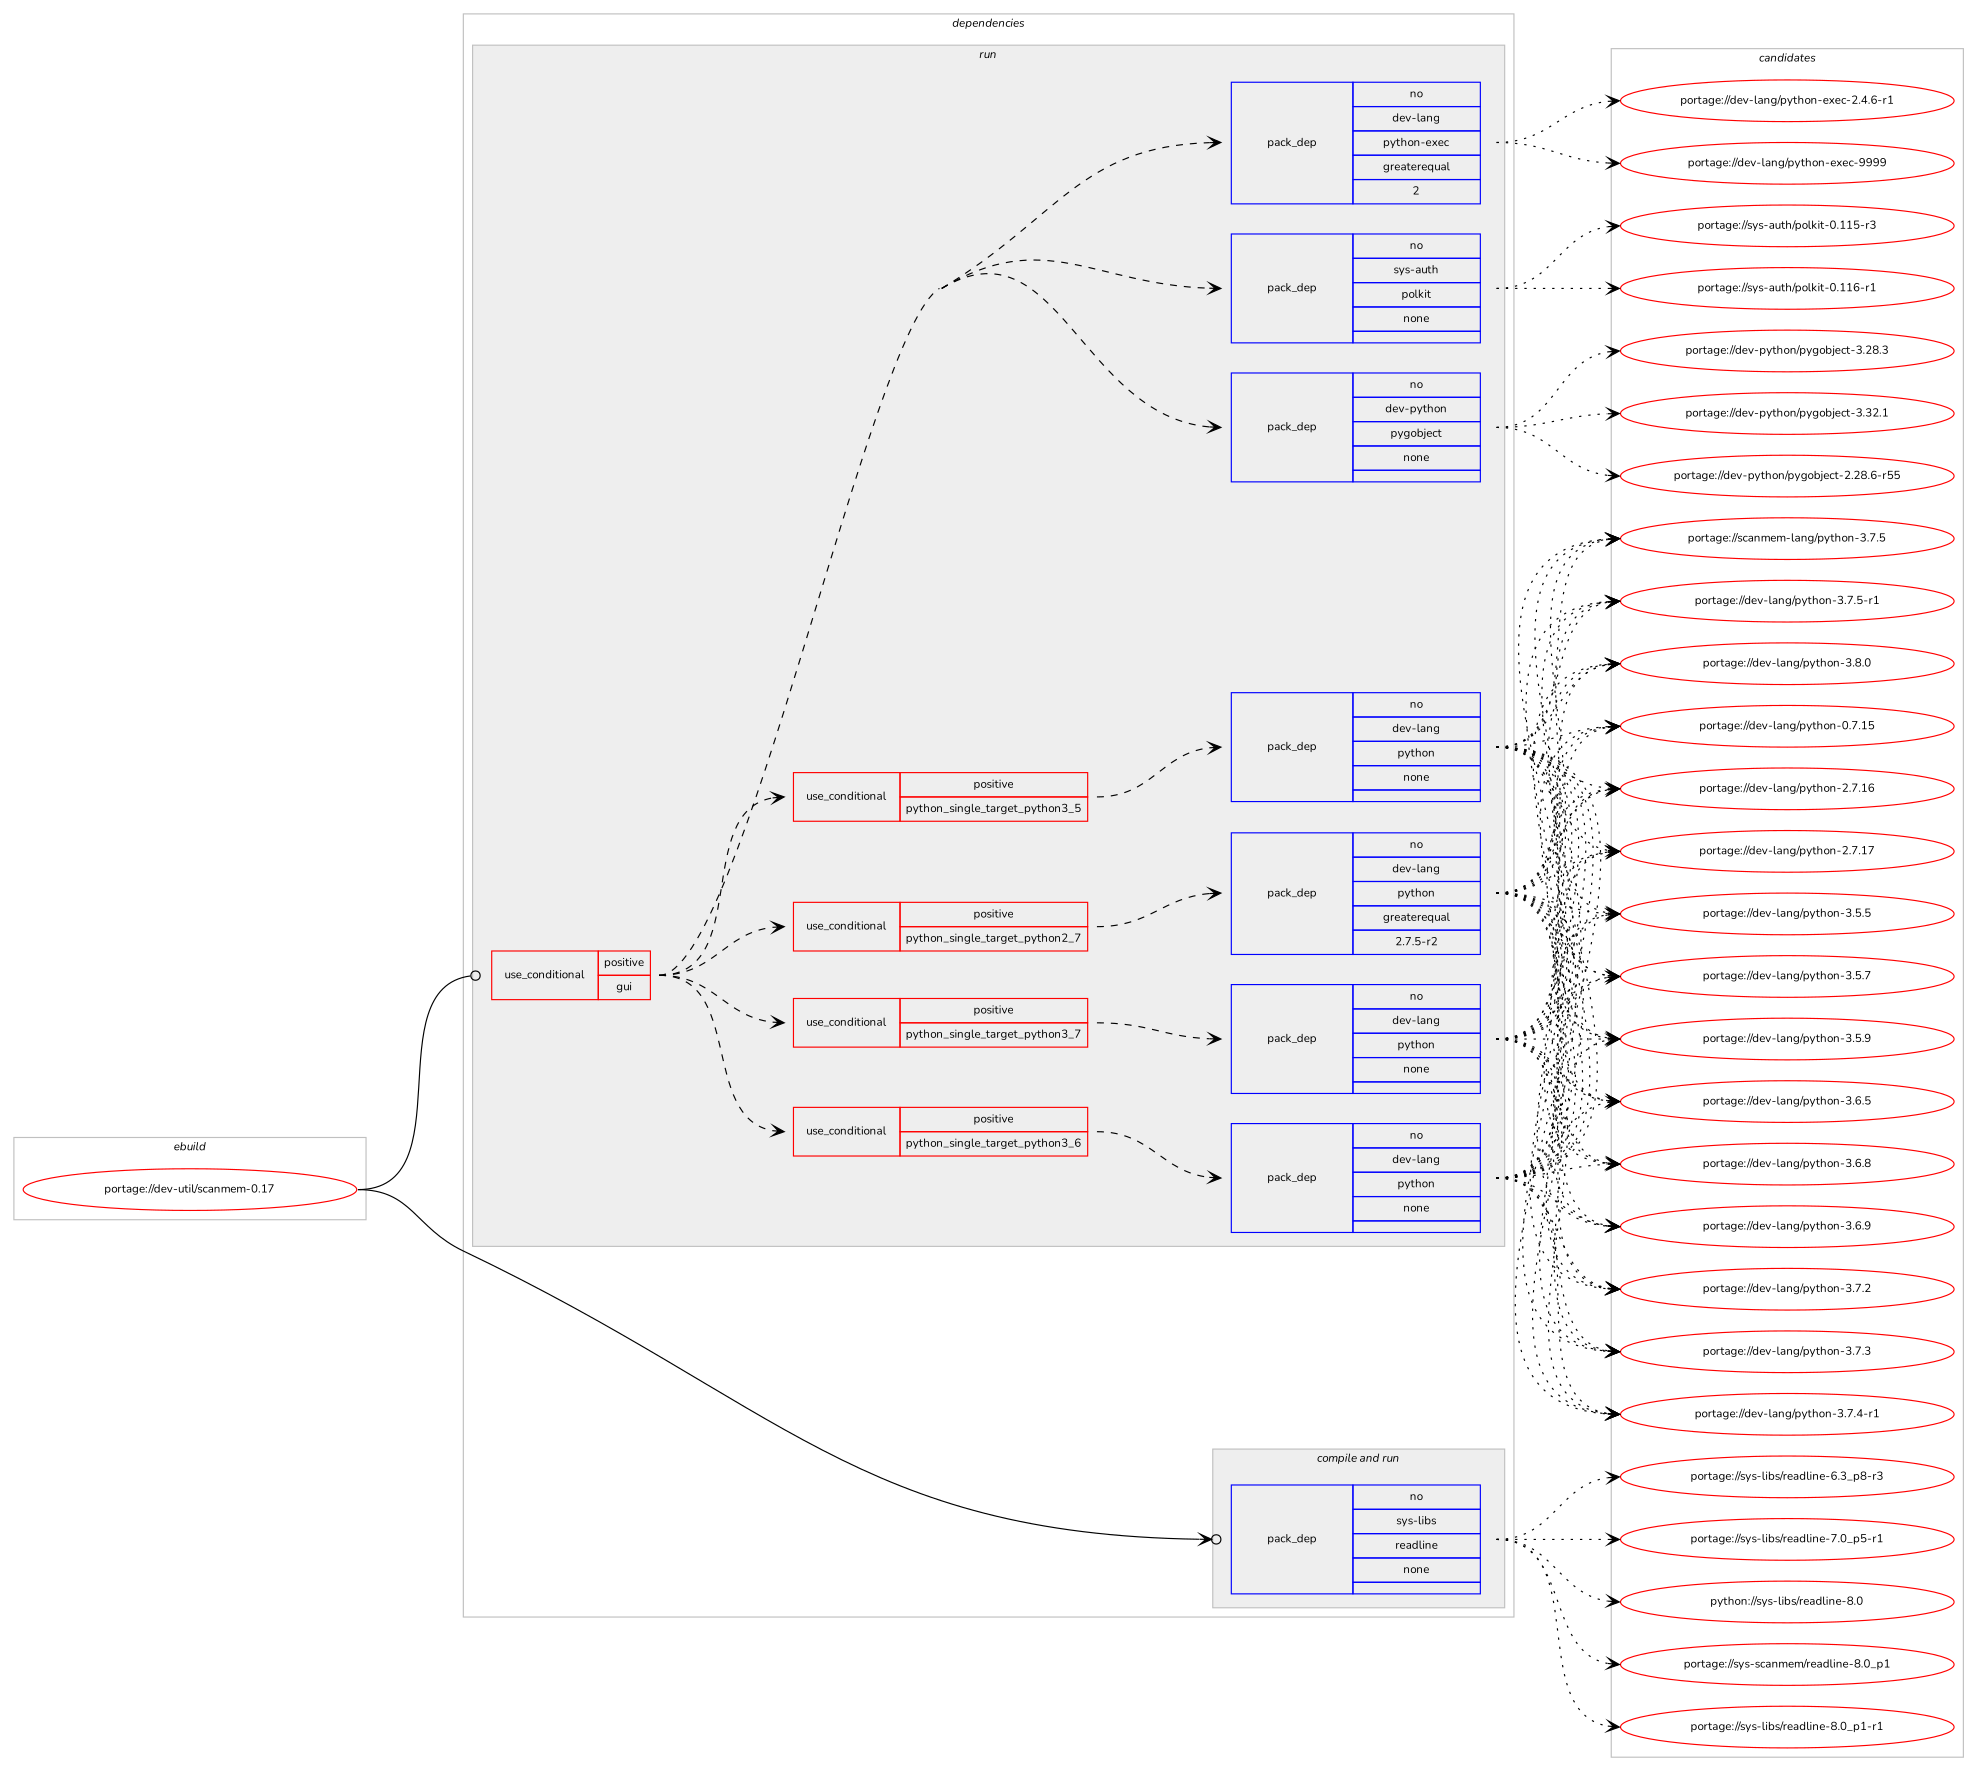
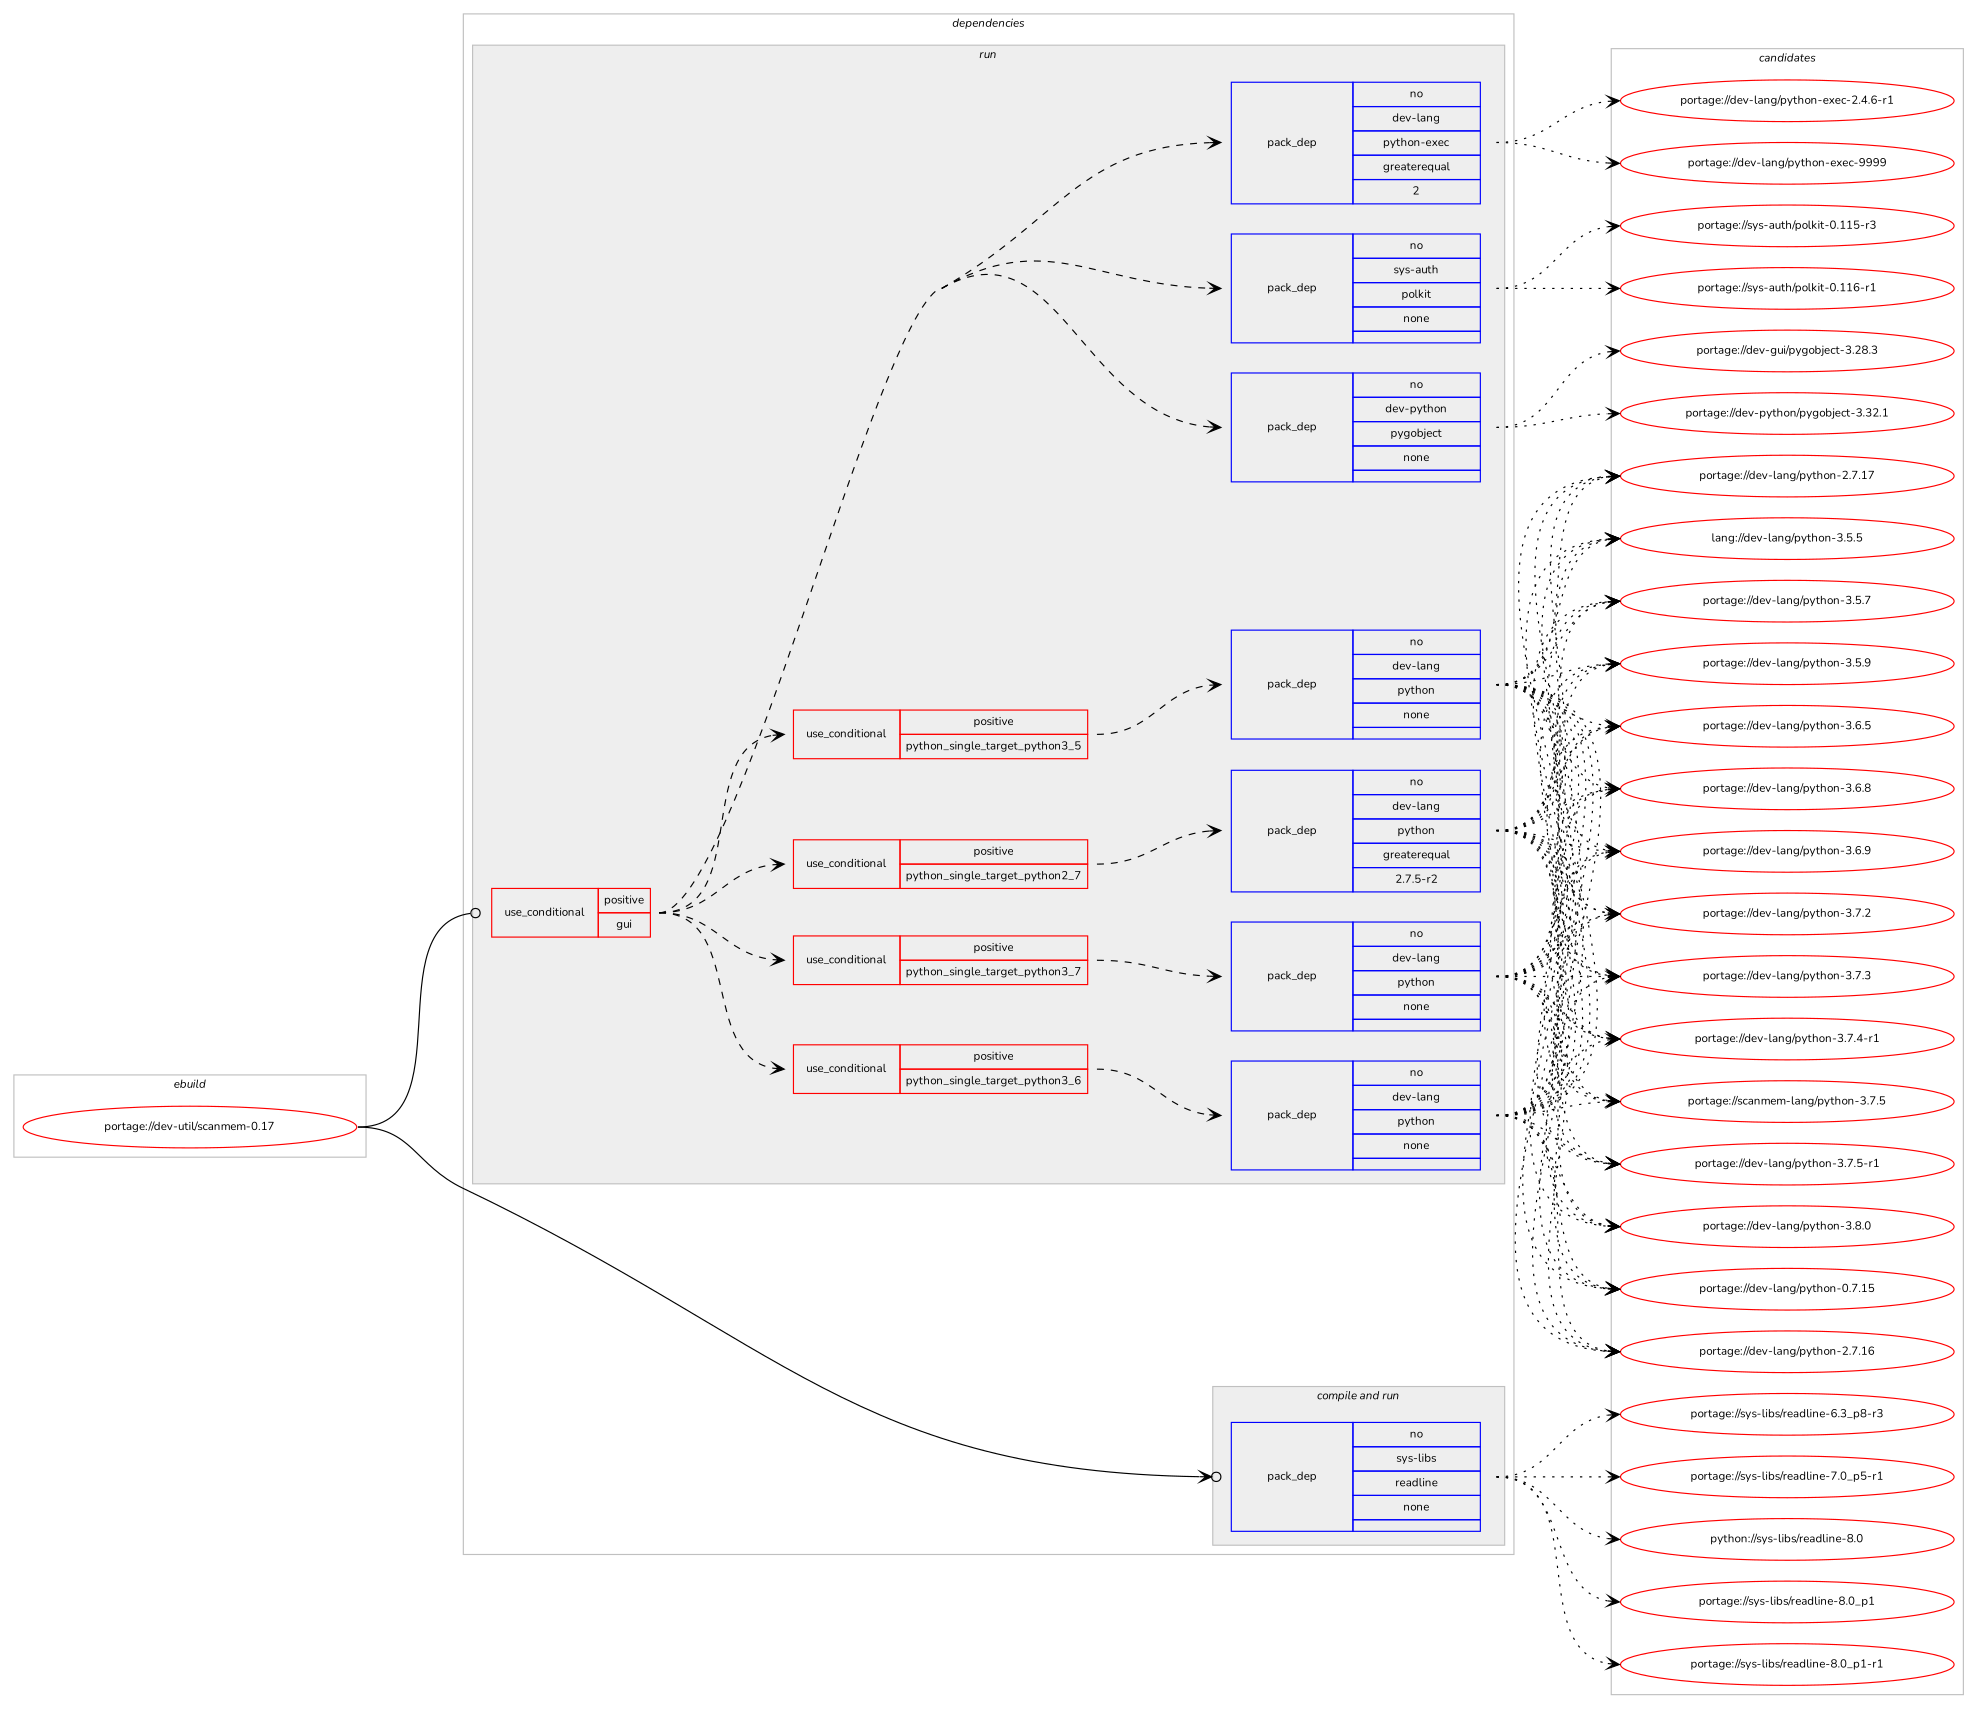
  digraph {
    compound=true
    concentrate=true
    fontname=Nunito
    fontsize=10
    newrank=true
    rankdir=LR
    ranksep=1.5
    node [color=red fontname=Nunito fontsize=10]
    edge [arrowhead=vee fontname=Nunito headport=w style=dotted tailport=e weight=100]
    n1 [label="portage://dev-util/scanmem-0.17" width=4]
    n2 [color=blue label=<<TABLE BORDER="0" CELLBORDER="1" CELLSPACING="0" CELLPADDING="4" WIDTH="220"><TR><TD ROWSPAN="6" CELLPADDING="30">pack_dep</TD></TR><TR><TD WIDTH="110">no</TD></TR><TR><TD>sys-libs</TD></TR><TR><TD>readline</TD></TR><TR><TD>none</TD></TR><TR><TD></TD></TR></TABLE>> shape=none]
    n3 [color=blue label=<<TABLE BORDER="0" CELLBORDER="1" CELLSPACING="0" CELLPADDING="4" WIDTH="220"><TR><TD ROWSPAN="6" CELLPADDING="30">pack_dep</TD></TR><TR><TD WIDTH="110">no</TD></TR><TR><TD>dev-lang</TD></TR><TR><TD>python</TD></TR><TR><TD>greaterequal</TD></TR><TR><TD>2.7.5-r2</TD></TR></TABLE>> shape=none]
    n4 [label=<<TABLE BORDER="0" CELLBORDER="1" CELLSPACING="0" CELLPADDING="4"><TR><TD ROWSPAN="3" CELLPADDING="10">use_conditional</TD></TR><TR><TD>positive</TD></TR><TR><TD>python_single_target_python2_7</TD></TR></TABLE>> shape=none]
    n5 [color=blue label=<<TABLE BORDER="0" CELLBORDER="1" CELLSPACING="0" CELLPADDING="4" WIDTH="220"><TR><TD ROWSPAN="6" CELLPADDING="30">pack_dep</TD></TR><TR><TD WIDTH="110">no</TD></TR><TR><TD>dev-lang</TD></TR><TR><TD>python</TD></TR><TR><TD>none</TD></TR><TR><TD></TD></TR></TABLE>> shape=none]
    n6 [label=<<TABLE BORDER="0" CELLBORDER="1" CELLSPACING="0" CELLPADDING="4"><TR><TD ROWSPAN="3" CELLPADDING="10">use_conditional</TD></TR><TR><TD>positive</TD></TR><TR><TD>python_single_target_python3_5</TD></TR></TABLE>> shape=none]
    n7 [color=blue label=<<TABLE BORDER="0" CELLBORDER="1" CELLSPACING="0" CELLPADDING="4" WIDTH="220"><TR><TD ROWSPAN="6" CELLPADDING="30">pack_dep</TD></TR><TR><TD WIDTH="110">no</TD></TR><TR><TD>dev-lang</TD></TR><TR><TD>python-exec</TD></TR><TR><TD>greaterequal</TD></TR><TR><TD>2</TD></TR></TABLE>> shape=none]
    n8 [color=blue label=<<TABLE BORDER="0" CELLBORDER="1" CELLSPACING="0" CELLPADDING="4" WIDTH="220"><TR><TD ROWSPAN="6" CELLPADDING="30">pack_dep</TD></TR><TR><TD WIDTH="110">no</TD></TR><TR><TD>dev-lang</TD></TR><TR><TD>python</TD></TR><TR><TD>none</TD></TR><TR><TD></TD></TR></TABLE>> shape=none]
    n9 [label=<<TABLE BORDER="0" CELLBORDER="1" CELLSPACING="0" CELLPADDING="4"><TR><TD ROWSPAN="3" CELLPADDING="10">use_conditional</TD></TR><TR><TD>positive</TD></TR><TR><TD>python_single_target_python3_6</TD></TR></TABLE>> shape=none]
    n10 [color=blue label=<<TABLE BORDER="0" CELLBORDER="1" CELLSPACING="0" CELLPADDING="4" WIDTH="220"><TR><TD ROWSPAN="6" CELLPADDING="30">pack_dep</TD></TR><TR><TD WIDTH="110">no</TD></TR><TR><TD>dev-lang</TD></TR><TR><TD>python</TD></TR><TR><TD>none</TD></TR><TR><TD></TD></TR></TABLE>> shape=none]
    n11 [label=<<TABLE BORDER="0" CELLBORDER="1" CELLSPACING="0" CELLPADDING="4"><TR><TD ROWSPAN="3" CELLPADDING="10">use_conditional</TD></TR><TR><TD>positive</TD></TR><TR><TD>python_single_target_python3_7</TD></TR></TABLE>> shape=none]
    n12 [color=blue label=<<TABLE BORDER="0" CELLBORDER="1" CELLSPACING="0" CELLPADDING="4" WIDTH="220"><TR><TD ROWSPAN="6" CELLPADDING="30">pack_dep</TD></TR><TR><TD WIDTH="110">no</TD></TR><TR><TD>dev-python</TD></TR><TR><TD>pygobject</TD></TR><TR><TD>none</TD></TR><TR><TD></TD></TR></TABLE>> shape=none]
    n13 [color=blue label=<<TABLE BORDER="0" CELLBORDER="1" CELLSPACING="0" CELLPADDING="4" WIDTH="220"><TR><TD ROWSPAN="6" CELLPADDING="30">pack_dep</TD></TR><TR><TD WIDTH="110">no</TD></TR><TR><TD>sys-auth</TD></TR><TR><TD>polkit</TD></TR><TR><TD>none</TD></TR><TR><TD></TD></TR></TABLE>> shape=none]
    n14 [label=<<TABLE BORDER="0" CELLBORDER="1" CELLSPACING="0" CELLPADDING="4"><TR><TD ROWSPAN="3" CELLPADDING="10">use_conditional</TD></TR><TR><TD>positive</TD></TR><TR><TD>gui</TD></TR></TABLE>> shape=none]
    n15 [label="portage://sys-libs/readline-6.3_p8-r3" width=4]
    n16 [label="portage://sys-libs/readline-7.0_p5-r1" width=4]
    n17 [label="python://sys-libs/readline-8.0" width=4]
-   n18 [label="portage://sys-scanmem/readline-8.0_p1" width=4]
+   n18 [label="portage://sys-libs/readline-8.0_p1" width=4]
    n19 [label="portage://sys-libs/readline-8.0_p1-r1" width=4]
    n20 [label="portage://dev-lang/python-0.7.15" width=4]
    n21 [label="portage://dev-lang/python-2.7.16" width=4]
    n22 [label="portage://dev-lang/python-2.7.17" width=4]
-   n23 [label="portage://dev-lang/python-3.5.5" width=4]
+   n23 [label="lang://dev-lang/python-3.5.5" width=4]
    n24 [label="portage://dev-lang/python-3.5.7" width=4]
    n25 [label="portage://dev-lang/python-3.5.9" width=4]
    n26 [label="portage://dev-lang/python-3.6.5" width=4]
    n27 [label="portage://dev-lang/python-3.6.8" width=4]
    n28 [label="portage://dev-lang/python-3.6.9" width=4]
    n29 [label="portage://dev-lang/python-3.7.2" width=4]
    n30 [label="portage://dev-lang/python-3.7.3" width=4]
    n31 [label="portage://dev-lang/python-3.7.4-r1" width=4]
    n32 [label="portage://scanmem-lang/python-3.7.5" width=4]
    n33 [label="portage://dev-lang/python-3.7.5-r1" width=4]
    n34 [label="portage://dev-lang/python-3.8.0" width=4]
    n35 [label="portage://dev-lang/python-exec-2.4.6-r1" width=4]
    n36 [label="portage://dev-lang/python-exec-9999" width=4]
-   n37 [label="portage://dev-python/pygobject-2.28.6-r55" width=4]
-   n38 [label="portage://dev-python/pygobject-3.28.3" width=4]
+   n38 [label="portage://dev-gui/pygobject-3.28.3" width=4]
    n39 [label="portage://dev-python/pygobject-3.32.1" width=4]
    n40 [label="portage://sys-auth/polkit-0.115-r3" width=4]
    n41 [label="portage://sys-auth/polkit-0.116-r1" width=4]
    subgraph cluster_1 {
      color=gray
      label=<<i>ebuild</i>>
      rank=same
      n1
    }
    subgraph cluster_2 {
      color=gray
      label=<<i>dependencies</i>>
      subgraph cluster_3 {
        color=gray
        fillcolor="#eeeeee"
        label=<<i>compile</i>>
        style=filled
      }
      subgraph cluster_4 {
        color=gray
        fillcolor="#eeeeee"
        label=<<i>compile and run</i>>
        style=filled
        subgraph sub_5 {
          color=gray
          fillcolor="#eeeeee"
          label=<<i>compile and run</i>>
          style=filled
          n2
        }
      }
      subgraph cluster_6 {
        color=gray
        fillcolor="#eeeeee"
        label=<<i>run</i>>
        style=filled
        subgraph sub_7 {
          color=gray
          fillcolor="#eeeeee"
          label=<<i>run</i>>
          style=filled
          n14
          subgraph sub_8 {
            color=gray
            fillcolor="#eeeeee"
            label=<<i>run</i>>
            style=filled
            n4
            subgraph sub_9 {
              color=gray
              fillcolor="#eeeeee"
              label=<<i>run</i>>
              style=filled
              n3
            }
          }
          subgraph sub_10 {
            color=gray
            fillcolor="#eeeeee"
            label=<<i>run</i>>
            style=filled
            n6
            subgraph sub_11 {
              color=gray
              fillcolor="#eeeeee"
              label=<<i>run</i>>
              style=filled
              n5
            }
          }
          subgraph sub_12 {
            color=gray
            fillcolor="#eeeeee"
            label=<<i>run</i>>
            style=filled
            n7
          }
          subgraph sub_13 {
            color=gray
            fillcolor="#eeeeee"
            label=<<i>run</i>>
            style=filled
            n9
            subgraph sub_14 {
              color=gray
              fillcolor="#eeeeee"
              label=<<i>run</i>>
              style=filled
              n8
            }
          }
          subgraph sub_15 {
            color=gray
            fillcolor="#eeeeee"
            label=<<i>run</i>>
            style=filled
            n11
            subgraph sub_16 {
              color=gray
              fillcolor="#eeeeee"
              label=<<i>run</i>>
              style=filled
              n10
            }
          }
          subgraph sub_17 {
            color=gray
            fillcolor="#eeeeee"
            label=<<i>run</i>>
            style=filled
            n12
          }
          subgraph sub_18 {
            color=gray
            fillcolor="#eeeeee"
            label=<<i>run</i>>
            style=filled
            n13
          }
        }
      }
    }
    subgraph cluster_19 {
      color=gray
      label=<<i>candidates</i>>
      rank=same
      subgraph sub_20 {
        color=black
        label=<<i>candidates</i>>
        nodesep=1
        rank=same
        n15
        n16
        n17
        n18
        n19
      }
      subgraph sub_21 {
        color=black
        label=<<i>candidates</i>>
        nodesep=1
        rank=same
        n20
        n21
        n22
        n23
        n24
        n25
        n26
        n27
        n28
        n29
        n30
        n31
        n32
        n33
        n34
      }
      subgraph sub_22 {
        color=black
        label=<<i>candidates</i>>
        nodesep=1
        rank=same
        n20
        n21
        n22
        n23
        n24
        n25
        n26
        n27
        n28
        n29
        n30
        n31
        n32
        n33
        n34
      }
      subgraph sub_23 {
        color=black
        label=<<i>candidates</i>>
        nodesep=1
        rank=same
        n20
        n21
        n22
        n23
        n24
        n25
        n26
        n27
        n28
        n29
        n30
        n31
        n32
        n33
        n34
      }
      subgraph sub_24 {
        color=black
        label=<<i>candidates</i>>
        nodesep=1
        rank=same
        n20
        n21
        n22
        n23
        n24
        n25
        n26
        n27
        n28
        n29
        n30
        n31
        n32
        n33
        n34
      }
      subgraph sub_25 {
        color=black
        label=<<i>candidates</i>>
        nodesep=1
        rank=same
        n35
        n36
      }
      subgraph sub_26 {
        color=black
        label=<<i>candidates</i>>
        nodesep=1
        rank=same
-       n37
        n38
        n39
      }
      subgraph sub_27 {
        color=black
        label=<<i>candidates</i>>
        nodesep=1
        rank=same
        n40
        n41
      }
    }
    n1 -> n2 [arrowhead=odotvee style=solid weight=20]
    n1 -> n14 [arrowhead=odot style=solid weight=20]
    n2 -> n15
    n2 -> n16
    n2 -> n17
    n2 -> n18
    n2 -> n19
    n3 -> n20
    n3 -> n21
    n3 -> n22
    n3 -> n23
    n3 -> n24
    n3 -> n25
    n3 -> n26
    n3 -> n27
    n3 -> n28
    n3 -> n29
    n3 -> n30
    n3 -> n31
    n3 -> n32
    n3 -> n33
    n3 -> n34
    n4 -> n3 [style=dashed weight=20]
    n5 -> n20
    n5 -> n21
    n5 -> n22
    n5 -> n23
    n5 -> n24
    n5 -> n25
    n5 -> n26
    n5 -> n27
    n5 -> n28
    n5 -> n29
    n5 -> n30
    n5 -> n31
    n5 -> n32
    n5 -> n33
    n5 -> n34
    n6 -> n5 [style=dashed weight=20]
    n7 -> n35
    n7 -> n36
    n8 -> n20
    n8 -> n21
    n8 -> n22
    n8 -> n23
    n8 -> n24
    n8 -> n25
    n8 -> n26
    n8 -> n27
    n8 -> n28
    n8 -> n29
    n8 -> n30
    n8 -> n31
    n8 -> n32
    n8 -> n33
    n8 -> n34
    n9 -> n8 [style=dashed weight=20]
    n10 -> n20
    n10 -> n21
    n10 -> n22
    n10 -> n23
    n10 -> n24
    n10 -> n25
    n10 -> n26
    n10 -> n27
    n10 -> n28
    n10 -> n29
    n10 -> n30
    n10 -> n31
    n10 -> n32
    n10 -> n33
    n10 -> n34
    n11 -> n10 [style=dashed weight=20]
-   n12 -> n37
    n12 -> n38
    n12 -> n39
    n13 -> n40
    n13 -> n41
    n14 -> n4 [style=dashed weight=20]
    n14 -> n6 [style=dashed weight=20]
    n14 -> n7 [style=dashed weight=20]
    n14 -> n9 [style=dashed weight=20]
    n14 -> n11 [style=dashed weight=20]
    n14 -> n12 [style=dashed weight=20]
    n14 -> n13 [style=dashed weight=20]
  }
